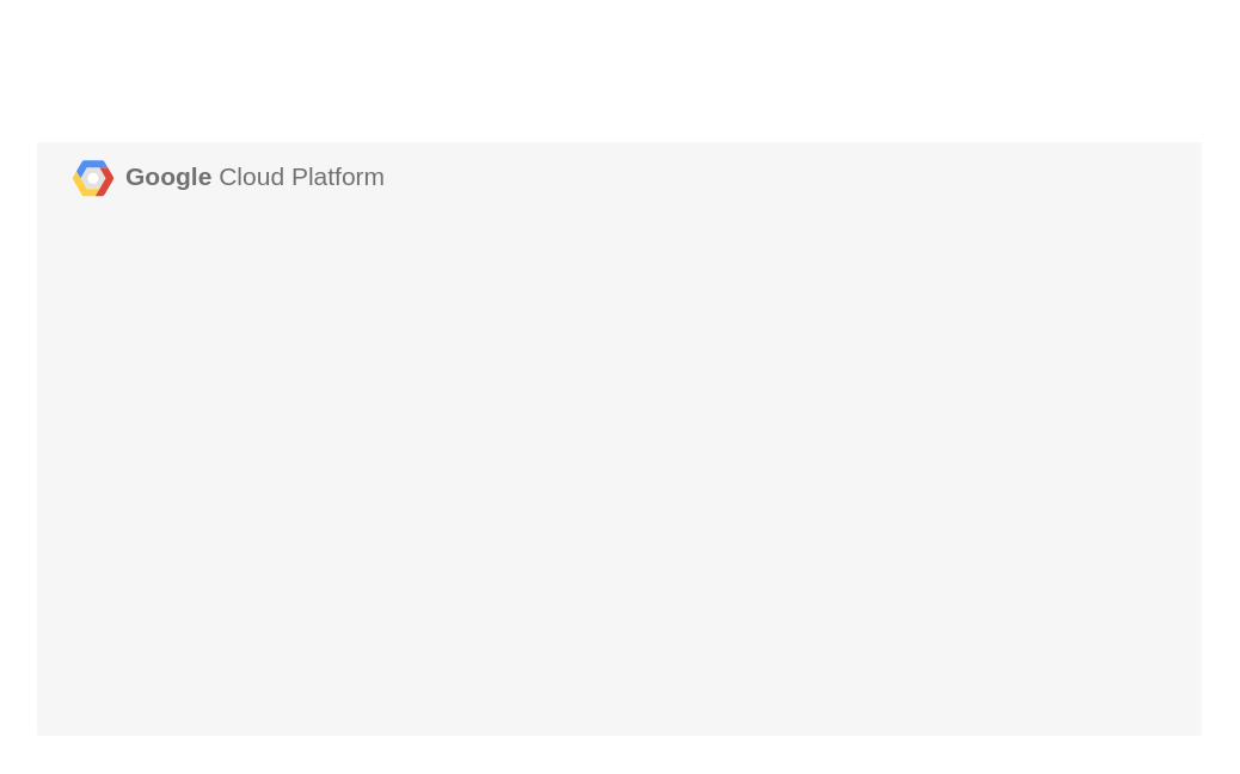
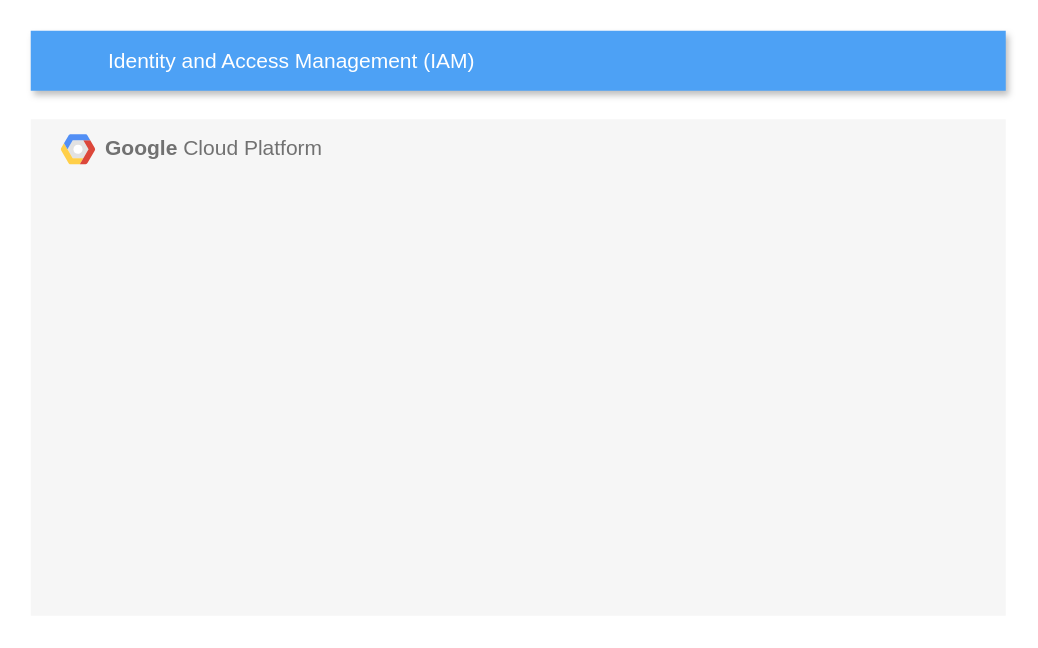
  <mxCell id="0" />
  <mxCell id="1" parent="0" />
  <mxCell id="2" value="&lt;b&gt;Google &lt;/b&gt;Cloud Platform" style="fillColor=#F6F6F6;strokeColor=none;shadow=0;gradientColor=none;fontSize=14;align=left;spacing=10;fontColor=#717171;9E9E9E;verticalAlign=top;spacingTop=-4;fontStyle=0;spacingLeft=40;html=1;" parent="1" vertex="1"><mxGeometry x="20" y="79" width="650" height="331" as="geometry" /></mxCell>
  <mxCell id="3" value="" style="shape=mxgraph.gcp2.google_cloud_platform;fillColor=#F6F6F6;strokeColor=none;shadow=0;gradientColor=none;" parent="2" vertex="1"><mxGeometry width="23" height="20" relative="1" as="geometry"><mxPoint x="20" y="10" as="offset" /></mxGeometry></mxCell>
+ <mxCell id="4" value="Identity and Access Management (IAM)" style="fillColor=#4DA1F5;strokeColor=none;shadow=1;gradientColor=none;fontSize=14;align=left;spacingLeft=50;fontColor=#ffffff;html=1;" parent="1" vertex="1"><mxGeometry x="20" y="20" width="650" height="40" as="geometry" /></mxCell>
